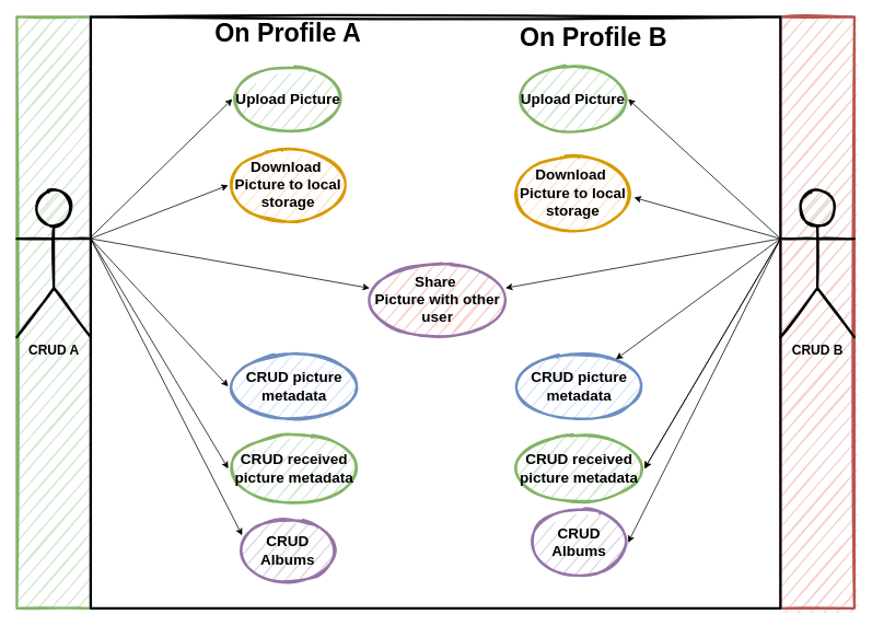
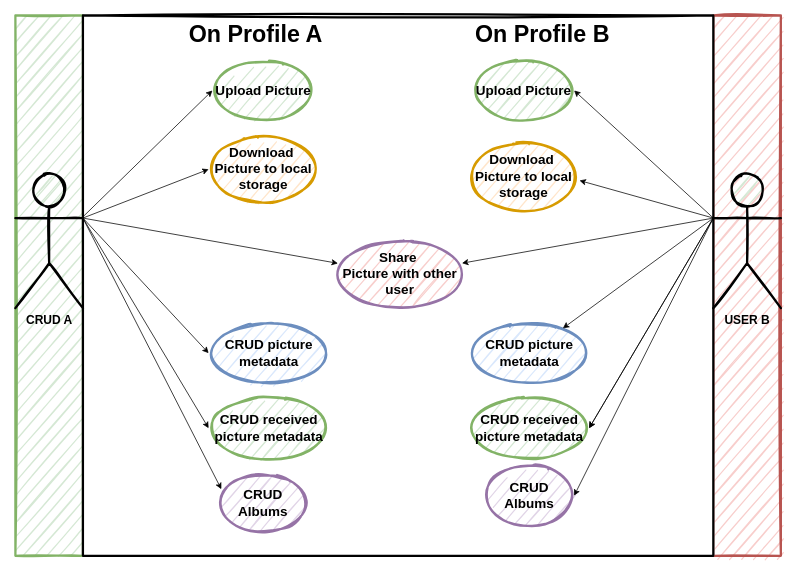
  <mxCell id="0" />
  <mxCell id="1" parent="0" />
  <mxCell id="2" value="" style="rounded=0;whiteSpace=wrap;html=1;shadow=0;sketch=1;fontSize=31;strokeColor=#b85450;strokeWidth=3;fillColor=#f8cecc;" vertex="1" parent="1"><mxGeometry x="950" y="20" width="90" height="720" as="geometry" /></mxCell>
  <mxCell id="3" value="" style="rounded=0;whiteSpace=wrap;html=1;shadow=0;sketch=1;fontSize=31;strokeColor=#82b366;strokeWidth=3;fillColor=#d5e8d4;" vertex="1" parent="1"><mxGeometry x="20" y="20" width="90" height="720" as="geometry" /></mxCell>
  <mxCell id="4" value="" style="rounded=0;whiteSpace=wrap;html=1;shadow=0;sketch=1;fontSize=31;strokeColor=default;strokeWidth=3;" vertex="1" parent="1"><mxGeometry x="110" y="20" width="840" height="720" as="geometry" /></mxCell>
  <mxCell id="5" value="CRUD A" style="shape=umlActor;verticalLabelPosition=bottom;verticalAlign=top;html=1;outlineConnect=0;fillColor=#d5e8d4;strokeColor=default;shadow=0;sketch=1;strokeWidth=3;fontSize=16;fontStyle=1" vertex="1" parent="1"><mxGeometry x="20" y="230" width="90" height="180" as="geometry" /></mxCell>
- <mxCell id="6" value="CRUD B" style="shape=umlActor;verticalLabelPosition=bottom;verticalAlign=top;html=1;outlineConnect=0;fillColor=#d5e8d4;strokeColor=default;shadow=0;sketch=1;strokeWidth=3;fontSize=16;fontStyle=1" vertex="1" parent="1"><mxGeometry x="950" y="230" width="90" height="180" as="geometry" /></mxCell>
+ <mxCell id="6" value="USER B" style="shape=umlActor;verticalLabelPosition=bottom;verticalAlign=top;html=1;outlineConnect=0;fillColor=#d5e8d4;strokeColor=default;shadow=0;sketch=1;strokeWidth=3;fontSize=16;fontStyle=1" vertex="1" parent="1"><mxGeometry x="950" y="230" width="90" height="180" as="geometry" /></mxCell>
  <mxCell id="7" value="Upload Picture&lt;br&gt;" style="ellipse;whiteSpace=wrap;html=1;shadow=0;sketch=1;fontSize=18;strokeColor=#82b366;strokeWidth=3;fontStyle=1;fillColor=#d5e8d4;" vertex="1" parent="1"><mxGeometry x="282.5" y="80" width="135" height="80" as="geometry" /></mxCell>
  <mxCell id="8" value="Share&amp;nbsp;&lt;br&gt;Picture with other user" style="ellipse;whiteSpace=wrap;html=1;shadow=0;sketch=1;fontSize=18;strokeColor=#9673a6;strokeWidth=3;fontStyle=1;fillColor=#f8cecc;" vertex="1" parent="1"><mxGeometry x="445" y="320" width="175" height="90" as="geometry" /></mxCell>
  <mxCell id="9" value="CRUD picture metadata" style="ellipse;whiteSpace=wrap;html=1;shadow=0;sketch=1;fontSize=18;strokeColor=#6c8ebf;strokeWidth=3;fontStyle=1;fillColor=#dae8fc;" vertex="1" parent="1"><mxGeometry x="277.5" y="430" width="160" height="80" as="geometry" /></mxCell>
  <mxCell id="10" value="CRUD received picture metadata" style="ellipse;whiteSpace=wrap;html=1;shadow=0;sketch=1;fontSize=18;strokeColor=#82b366;strokeWidth=3;fontStyle=1;fillColor=#d5e8d4;" vertex="1" parent="1"><mxGeometry x="277.5" y="530" width="160" height="80" as="geometry" /></mxCell>
  <mxCell id="11" value="CRUD Albums" style="ellipse;whiteSpace=wrap;html=1;shadow=0;sketch=1;fontSize=18;strokeColor=#9673a6;strokeWidth=3;fontStyle=1;fillColor=#e1d5e7;" vertex="1" parent="1"><mxGeometry x="290" y="630" width="120" height="80" as="geometry" /></mxCell>
- <mxCell id="12" value="On Profile A" style="text;html=1;align=center;verticalAlign=middle;resizable=0;points=[];autosize=1;strokeColor=none;fillColor=none;fontSize=31;fontStyle=1" vertex="1" parent="1"><mxGeometry x="255" y="20" width="190" height="40" as="geometry" /></mxCell>
+ <mxCell id="12" value="On Profile A" style="text;html=1;align=center;verticalAlign=middle;resizable=0;points=[];autosize=1;strokeColor=none;fillColor=none;fontSize=31;fontStyle=1" vertex="1" parent="1"><mxGeometry x="245" y="25" width="190" height="40" as="geometry" /></mxCell>
  <mxCell id="13" value="On Profile B" style="text;html=1;align=center;verticalAlign=middle;resizable=0;points=[];autosize=1;strokeColor=none;fillColor=none;fontSize=31;fontStyle=1" vertex="1" parent="1"><mxGeometry x="627" y="25" width="190" height="40" as="geometry" /></mxCell>
  <mxCell id="14" value="Download&amp;nbsp;&lt;br&gt;Picture to local storage" style="ellipse;whiteSpace=wrap;html=1;shadow=0;sketch=1;fontSize=18;strokeColor=#d79b00;strokeWidth=3;fontStyle=1;fillColor=#ffe6cc;" vertex="1" parent="1"><mxGeometry x="277.5" y="180" width="145" height="90" as="geometry" /></mxCell>
  <mxCell id="15" value="CRUD picture metadata" style="ellipse;whiteSpace=wrap;html=1;shadow=0;sketch=1;fontSize=18;strokeColor=#6c8ebf;strokeWidth=3;fontStyle=1;fillColor=#dae8fc;" vertex="1" parent="1"><mxGeometry x="624.5" y="430" width="160" height="80" as="geometry" /></mxCell>
  <mxCell id="16" value="Upload Picture&lt;br&gt;" style="ellipse;whiteSpace=wrap;html=1;shadow=0;sketch=1;fontSize=18;strokeColor=#82b366;strokeWidth=3;fontStyle=1;fillColor=#d5e8d4;" vertex="1" parent="1"><mxGeometry x="629.5" y="80" width="135" height="80" as="geometry" /></mxCell>
  <mxCell id="17" value="Download&amp;nbsp;&lt;br&gt;Picture to local storage" style="ellipse;whiteSpace=wrap;html=1;shadow=0;sketch=1;fontSize=18;strokeColor=#d79b00;strokeWidth=3;fontStyle=1;fillColor=#ffe6cc;" vertex="1" parent="1"><mxGeometry x="624.5" y="190" width="145" height="90" as="geometry" /></mxCell>
  <mxCell id="18" value="CRUD received picture metadata" style="ellipse;whiteSpace=wrap;html=1;shadow=0;sketch=1;fontSize=18;strokeColor=#82b366;strokeWidth=3;fontStyle=1;fillColor=#d5e8d4;" vertex="1" parent="1"><mxGeometry x="624.5" y="530" width="160" height="80" as="geometry" /></mxCell>
  <mxCell id="19" value="CRUD Albums" style="ellipse;whiteSpace=wrap;html=1;shadow=0;sketch=1;fontSize=18;strokeColor=#9673a6;strokeWidth=3;fontStyle=1;fillColor=#e1d5e7;" vertex="1" parent="1"><mxGeometry x="644.5" y="620" width="120" height="80" as="geometry" /></mxCell>
  <mxCell id="20" value="" style="endArrow=classic;html=1;rounded=0;fontSize=31;exitX=0;exitY=0.333;exitDx=0;exitDy=0;exitPerimeter=0;entryX=1;entryY=0.5;entryDx=0;entryDy=0;" edge="1" parent="1" source="6" target="16"><mxGeometry width="50" height="50" relative="1" as="geometry"><mxPoint x="790" y="320" as="sourcePoint" /><mxPoint x="840" y="270" as="targetPoint" /></mxGeometry></mxCell>
  <mxCell id="21" value="" style="endArrow=classic;html=1;rounded=0;fontSize=31;entryX=1.015;entryY=0.555;entryDx=0;entryDy=0;entryPerimeter=0;exitX=0;exitY=0.333;exitDx=0;exitDy=0;exitPerimeter=0;" edge="1" parent="1" source="6" target="17"><mxGeometry width="50" height="50" relative="1" as="geometry"><mxPoint x="850" y="280" as="sourcePoint" /><mxPoint x="774.5" y="130" as="targetPoint" /></mxGeometry></mxCell>
  <mxCell id="22" value="" style="endArrow=classic;html=1;rounded=0;fontSize=31;" edge="1" parent="1" target="15"><mxGeometry width="50" height="50" relative="1" as="geometry"><mxPoint x="950" y="290" as="sourcePoint" /><mxPoint x="781.675" y="249.95" as="targetPoint" /></mxGeometry></mxCell>
  <mxCell id="23" value="" style="endArrow=classic;html=1;rounded=0;fontSize=31;entryX=1;entryY=0.5;entryDx=0;entryDy=0;exitX=0;exitY=0.333;exitDx=0;exitDy=0;exitPerimeter=0;" edge="1" parent="1" source="6" target="18"><mxGeometry width="50" height="50" relative="1" as="geometry"><mxPoint x="810" y="250" as="sourcePoint" /><mxPoint x="743.852" y="442.79" as="targetPoint" /></mxGeometry></mxCell>
  <mxCell id="24" value="" style="endArrow=classic;html=1;rounded=0;fontSize=31;entryX=1;entryY=0.5;entryDx=0;entryDy=0;" edge="1" parent="1" target="18"><mxGeometry width="50" height="50" relative="1" as="geometry"><mxPoint x="950" y="290" as="sourcePoint" /><mxPoint x="784.5" y="570" as="targetPoint" /></mxGeometry></mxCell>
  <mxCell id="25" value="" style="endArrow=classic;html=1;rounded=0;fontSize=31;entryX=1;entryY=0.5;entryDx=0;entryDy=0;" edge="1" parent="1" target="19"><mxGeometry width="50" height="50" relative="1" as="geometry"><mxPoint x="950" y="290" as="sourcePoint" /><mxPoint x="794.5" y="580" as="targetPoint" /></mxGeometry></mxCell>
  <mxCell id="26" value="" style="endArrow=classic;html=1;rounded=0;fontSize=31;entryX=0;entryY=0.5;entryDx=0;entryDy=0;exitX=1;exitY=0.333;exitDx=0;exitDy=0;exitPerimeter=0;" edge="1" parent="1" source="5" target="14"><mxGeometry width="50" height="50" relative="1" as="geometry"><mxPoint x="960" y="300" as="sourcePoint" /><mxPoint x="781.675" y="249.95" as="targetPoint" /></mxGeometry></mxCell>
  <mxCell id="27" value="" style="endArrow=classic;html=1;rounded=0;fontSize=31;entryX=0;entryY=0.5;entryDx=0;entryDy=0;exitX=-0.002;exitY=0.375;exitDx=0;exitDy=0;exitPerimeter=0;" edge="1" parent="1" source="4" target="7"><mxGeometry width="50" height="50" relative="1" as="geometry"><mxPoint x="120" y="300" as="sourcePoint" /><mxPoint x="287.5" y="235" as="targetPoint" /></mxGeometry></mxCell>
  <mxCell id="28" value="" style="endArrow=classic;html=1;rounded=0;fontSize=31;entryX=0;entryY=0.5;entryDx=0;entryDy=0;" edge="1" parent="1" target="9"><mxGeometry width="50" height="50" relative="1" as="geometry"><mxPoint x="110" y="290" as="sourcePoint" /><mxPoint x="292.5" y="130" as="targetPoint" /></mxGeometry></mxCell>
  <mxCell id="29" value="" style="endArrow=classic;html=1;rounded=0;fontSize=31;" edge="1" parent="1" target="8"><mxGeometry width="50" height="50" relative="1" as="geometry"><mxPoint x="110" y="290" as="sourcePoint" /><mxPoint x="287.5" y="480" as="targetPoint" /></mxGeometry></mxCell>
  <mxCell id="30" value="" style="endArrow=classic;html=1;rounded=0;fontSize=31;" edge="1" parent="1" target="8"><mxGeometry width="50" height="50" relative="1" as="geometry"><mxPoint x="950" y="290" as="sourcePoint" /><mxPoint x="759.42" y="446.901" as="targetPoint" /></mxGeometry></mxCell>
  <mxCell id="31" value="" style="endArrow=classic;html=1;rounded=0;fontSize=31;entryX=0;entryY=0.5;entryDx=0;entryDy=0;" edge="1" parent="1" target="10"><mxGeometry width="50" height="50" relative="1" as="geometry"><mxPoint x="110" y="290" as="sourcePoint" /><mxPoint x="287.5" y="480" as="targetPoint" /></mxGeometry></mxCell>
  <mxCell id="32" value="" style="endArrow=classic;html=1;rounded=0;fontSize=31;entryX=0.037;entryY=0.266;entryDx=0;entryDy=0;entryPerimeter=0;" edge="1" parent="1" target="11"><mxGeometry width="50" height="50" relative="1" as="geometry"><mxPoint x="110" y="290" as="sourcePoint" /><mxPoint x="287.5" y="580" as="targetPoint" /></mxGeometry></mxCell>
